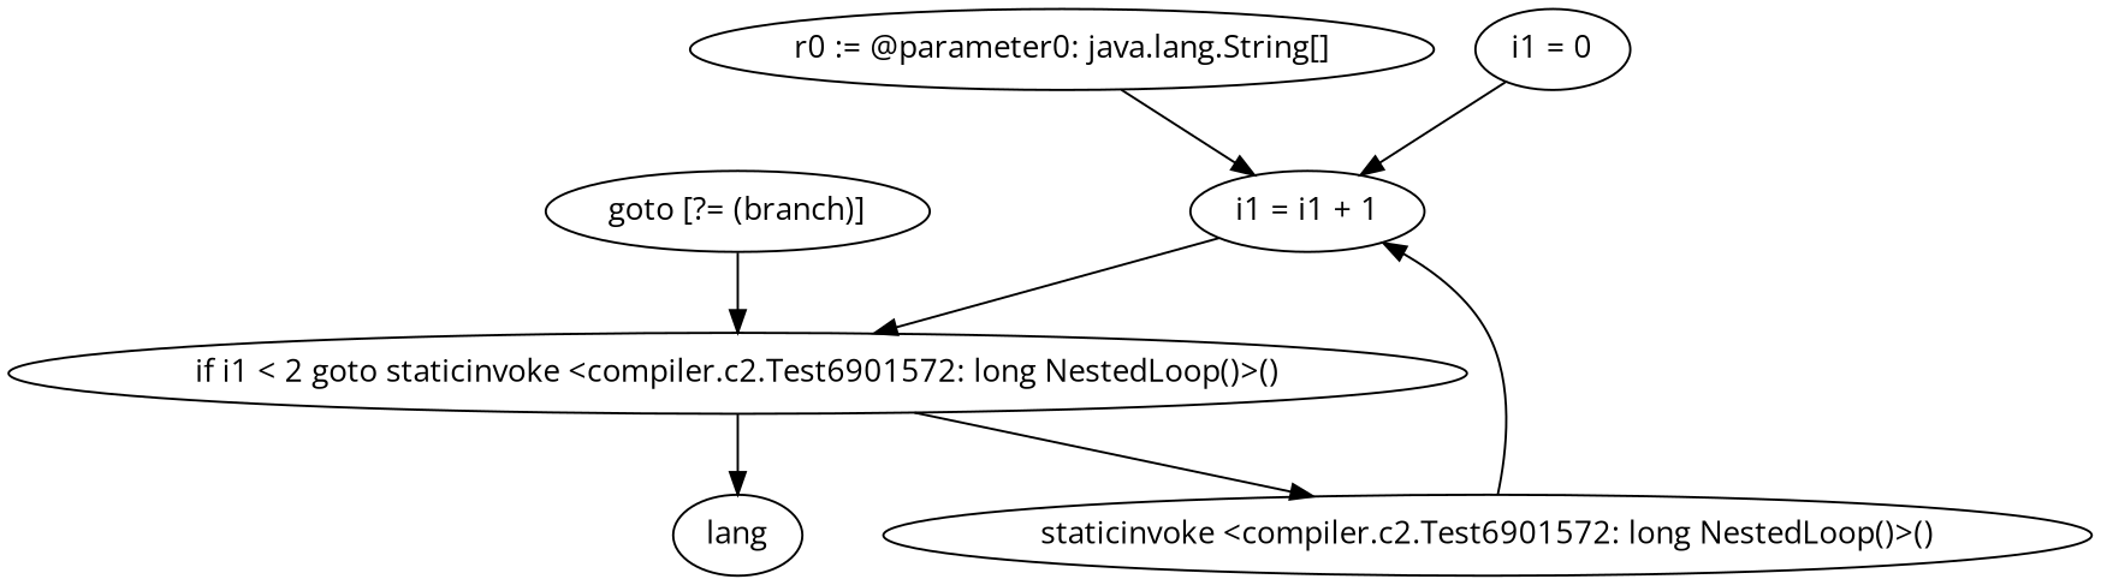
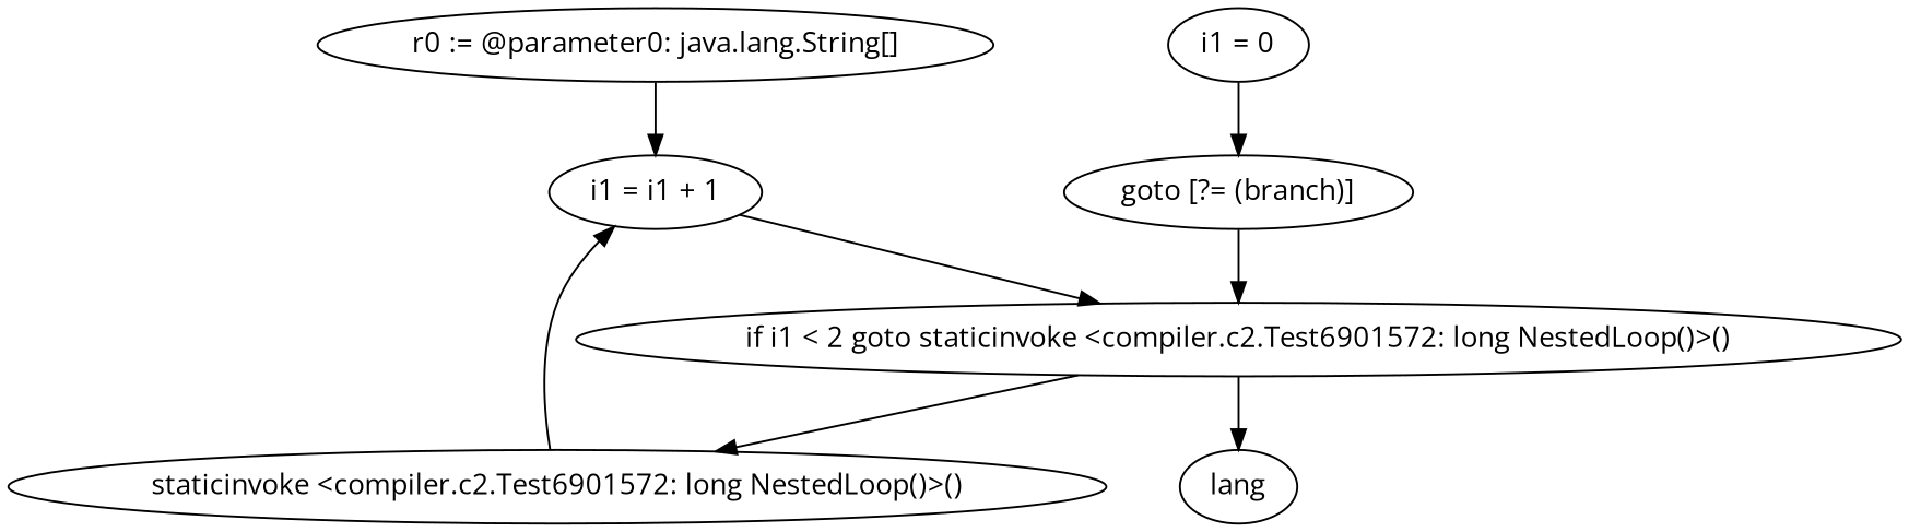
  digraph {
    fontname="Open Sans"
    node [fontname="Open Sans"]
    edge [fontname="Open Sans"]
    "r0 := @parameter0: java.lang.String[]"
    "i1 = i1 + 1"
    "i1 = 0"
    "goto [?= (branch)]"
    "if i1 < 2 goto staticinvoke <compiler.c2.Test6901572: long NestedLoop()>()"
    "staticinvoke <compiler.c2.Test6901572: long NestedLoop()>()"
    n7 [label=lang]
    "r0 := @parameter0: java.lang.String[]" -> "i1 = i1 + 1"
    "i1 = i1 + 1" -> "if i1 < 2 goto staticinvoke <compiler.c2.Test6901572: long NestedLoop()>()"
-   "i1 = 0" -> "i1 = i1 + 1"
+   "i1 = 0" -> "goto [?= (branch)]"
    "goto [?= (branch)]" -> "if i1 < 2 goto staticinvoke <compiler.c2.Test6901572: long NestedLoop()>()"
    "if i1 < 2 goto staticinvoke <compiler.c2.Test6901572: long NestedLoop()>()" -> "staticinvoke <compiler.c2.Test6901572: long NestedLoop()>()"
    "if i1 < 2 goto staticinvoke <compiler.c2.Test6901572: long NestedLoop()>()" -> n7
    "staticinvoke <compiler.c2.Test6901572: long NestedLoop()>()" -> "i1 = i1 + 1"
  }
